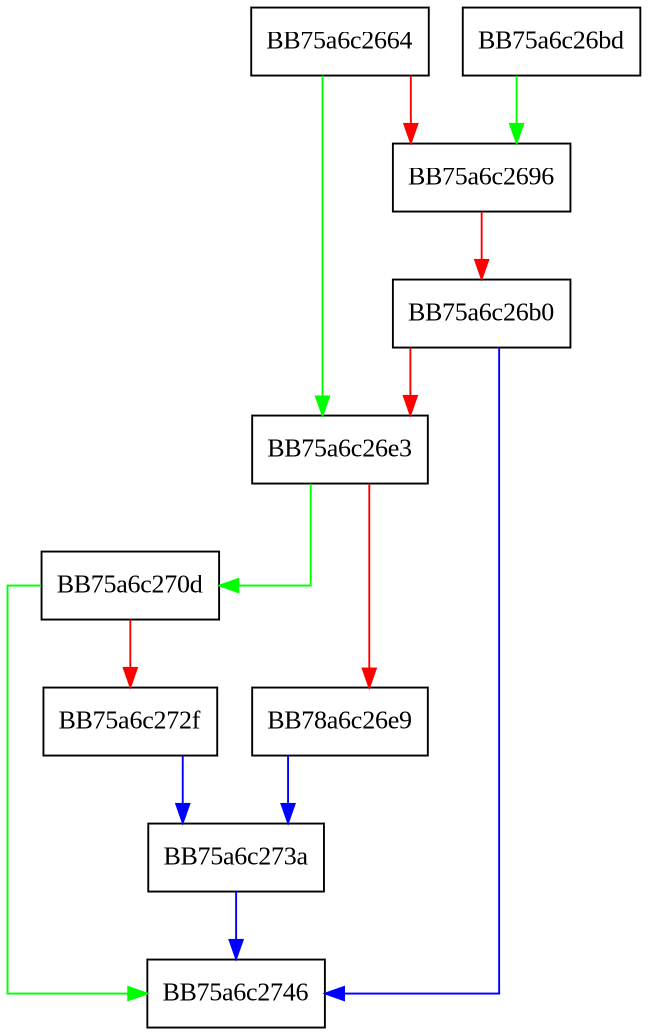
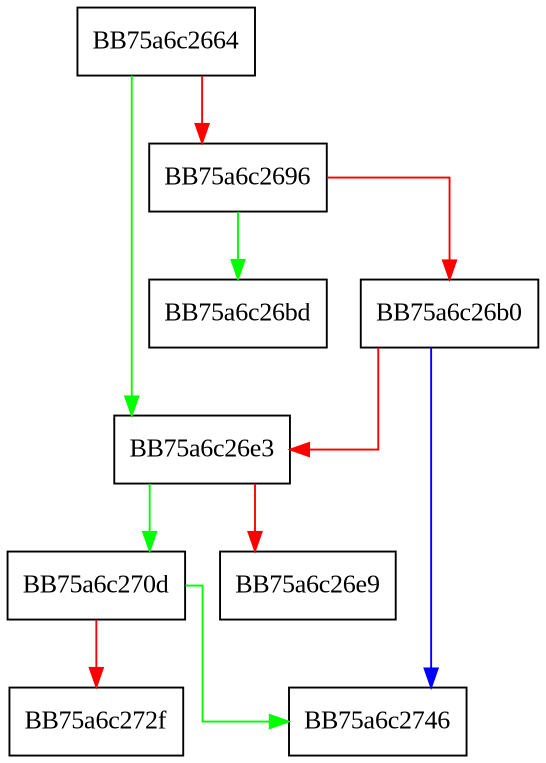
  digraph {
    fontname="Liberation Serif"
    splines=ortho
    node [fontname="Liberation Serif" shape=box]
    edge [color=red fontname="Liberation Serif"]
    BB75a6c2664
    BB75a6c26e3
    BB75a6c2696
    BB75a6c270d
-   BB75a6c26e9 [label=BB78a6c26e9]
+   BB75a6c26e9
    BB75a6c26bd
    BB75a6c26b0
    BB75a6c2746
    BB75a6c272f
-   BB75a6c273a
    BB75a6c2664 -> BB75a6c26e3 [color=green]
    BB75a6c2664 -> BB75a6c2696
    BB75a6c26e3 -> BB75a6c270d [color=green]
    BB75a6c26e3 -> BB75a6c26e9
-   BB75a6c26bd -> BB75a6c2696 [color=green]
+   BB75a6c2696 -> BB75a6c26bd [color=green]
    BB75a6c2696 -> BB75a6c26b0
    BB75a6c270d -> BB75a6c2746 [color=green]
    BB75a6c270d -> BB75a6c272f
-   BB75a6c26e9 -> BB75a6c273a [color=blue]
    BB75a6c26b0 -> BB75a6c26e3
    BB75a6c26b0 -> BB75a6c2746 [color=blue]
-   BB75a6c272f -> BB75a6c273a [color=blue]
-   BB75a6c273a -> BB75a6c2746 [color=blue]
  }
